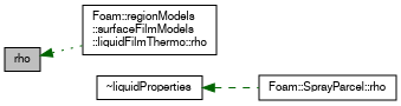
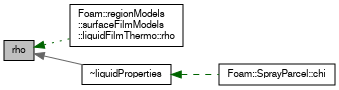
  digraph {
    rankdir=LR
    node [color=black fontname=FreeSans fontsize=10 shape=record]
    edge [color=darkgreen dir=back fontname=FreeSans fontsize=10 labelfontname=FreeSans labelfontsize=10]
    n1 [fillcolor=grey75 fontcolor=black height=0.2 label=rho style=filled width=0.4]
    n2 [height=0.2 label="Foam::regionModels\l::surfaceFilmModels\l::liquidFilmThermo::rho" width=0.4]
    n3 [height=0.2 label="~liquidProperties" width=0.4]
-   n4 [height=0.2 label="Foam::SprayParcel::rho" width=0.4]
+   n4 [height=0.2 label="Foam::SprayParcel::chi" width=0.4]
    n1 -> n2 [style=dotted]
+   n1 -> n3 [color=gray40 style=solid]
    n3 -> n4 [style=dashed]
  }
